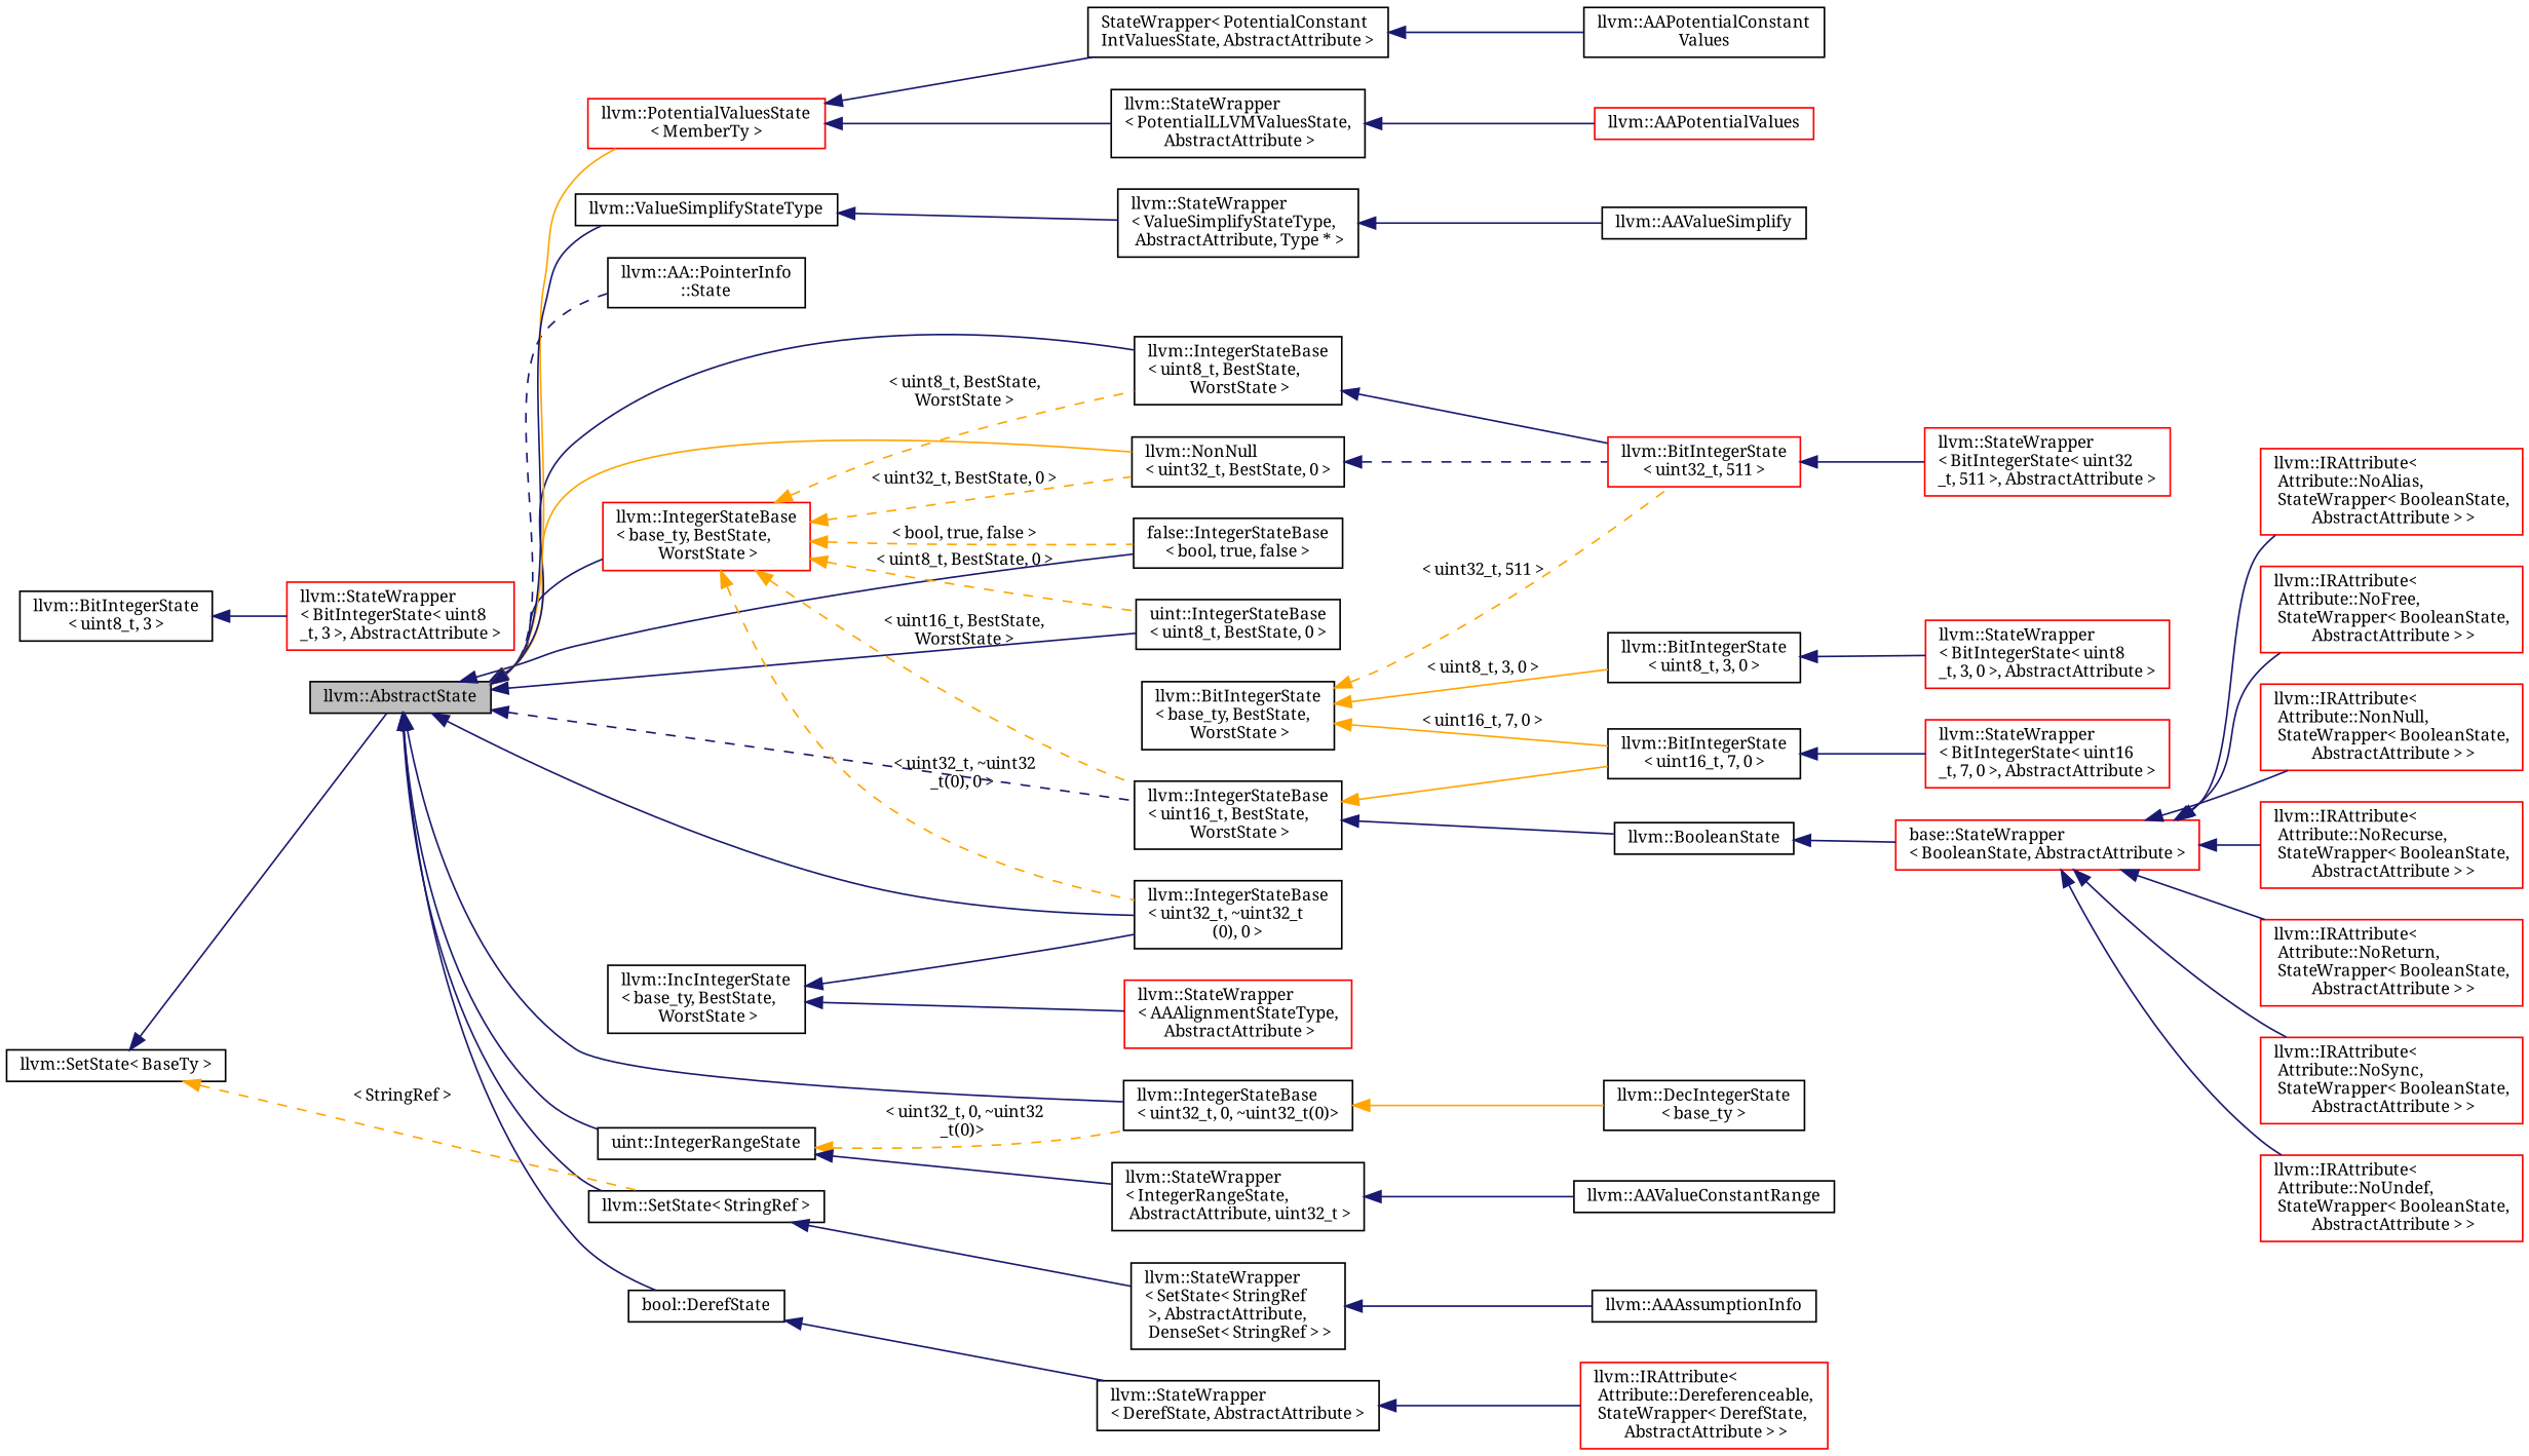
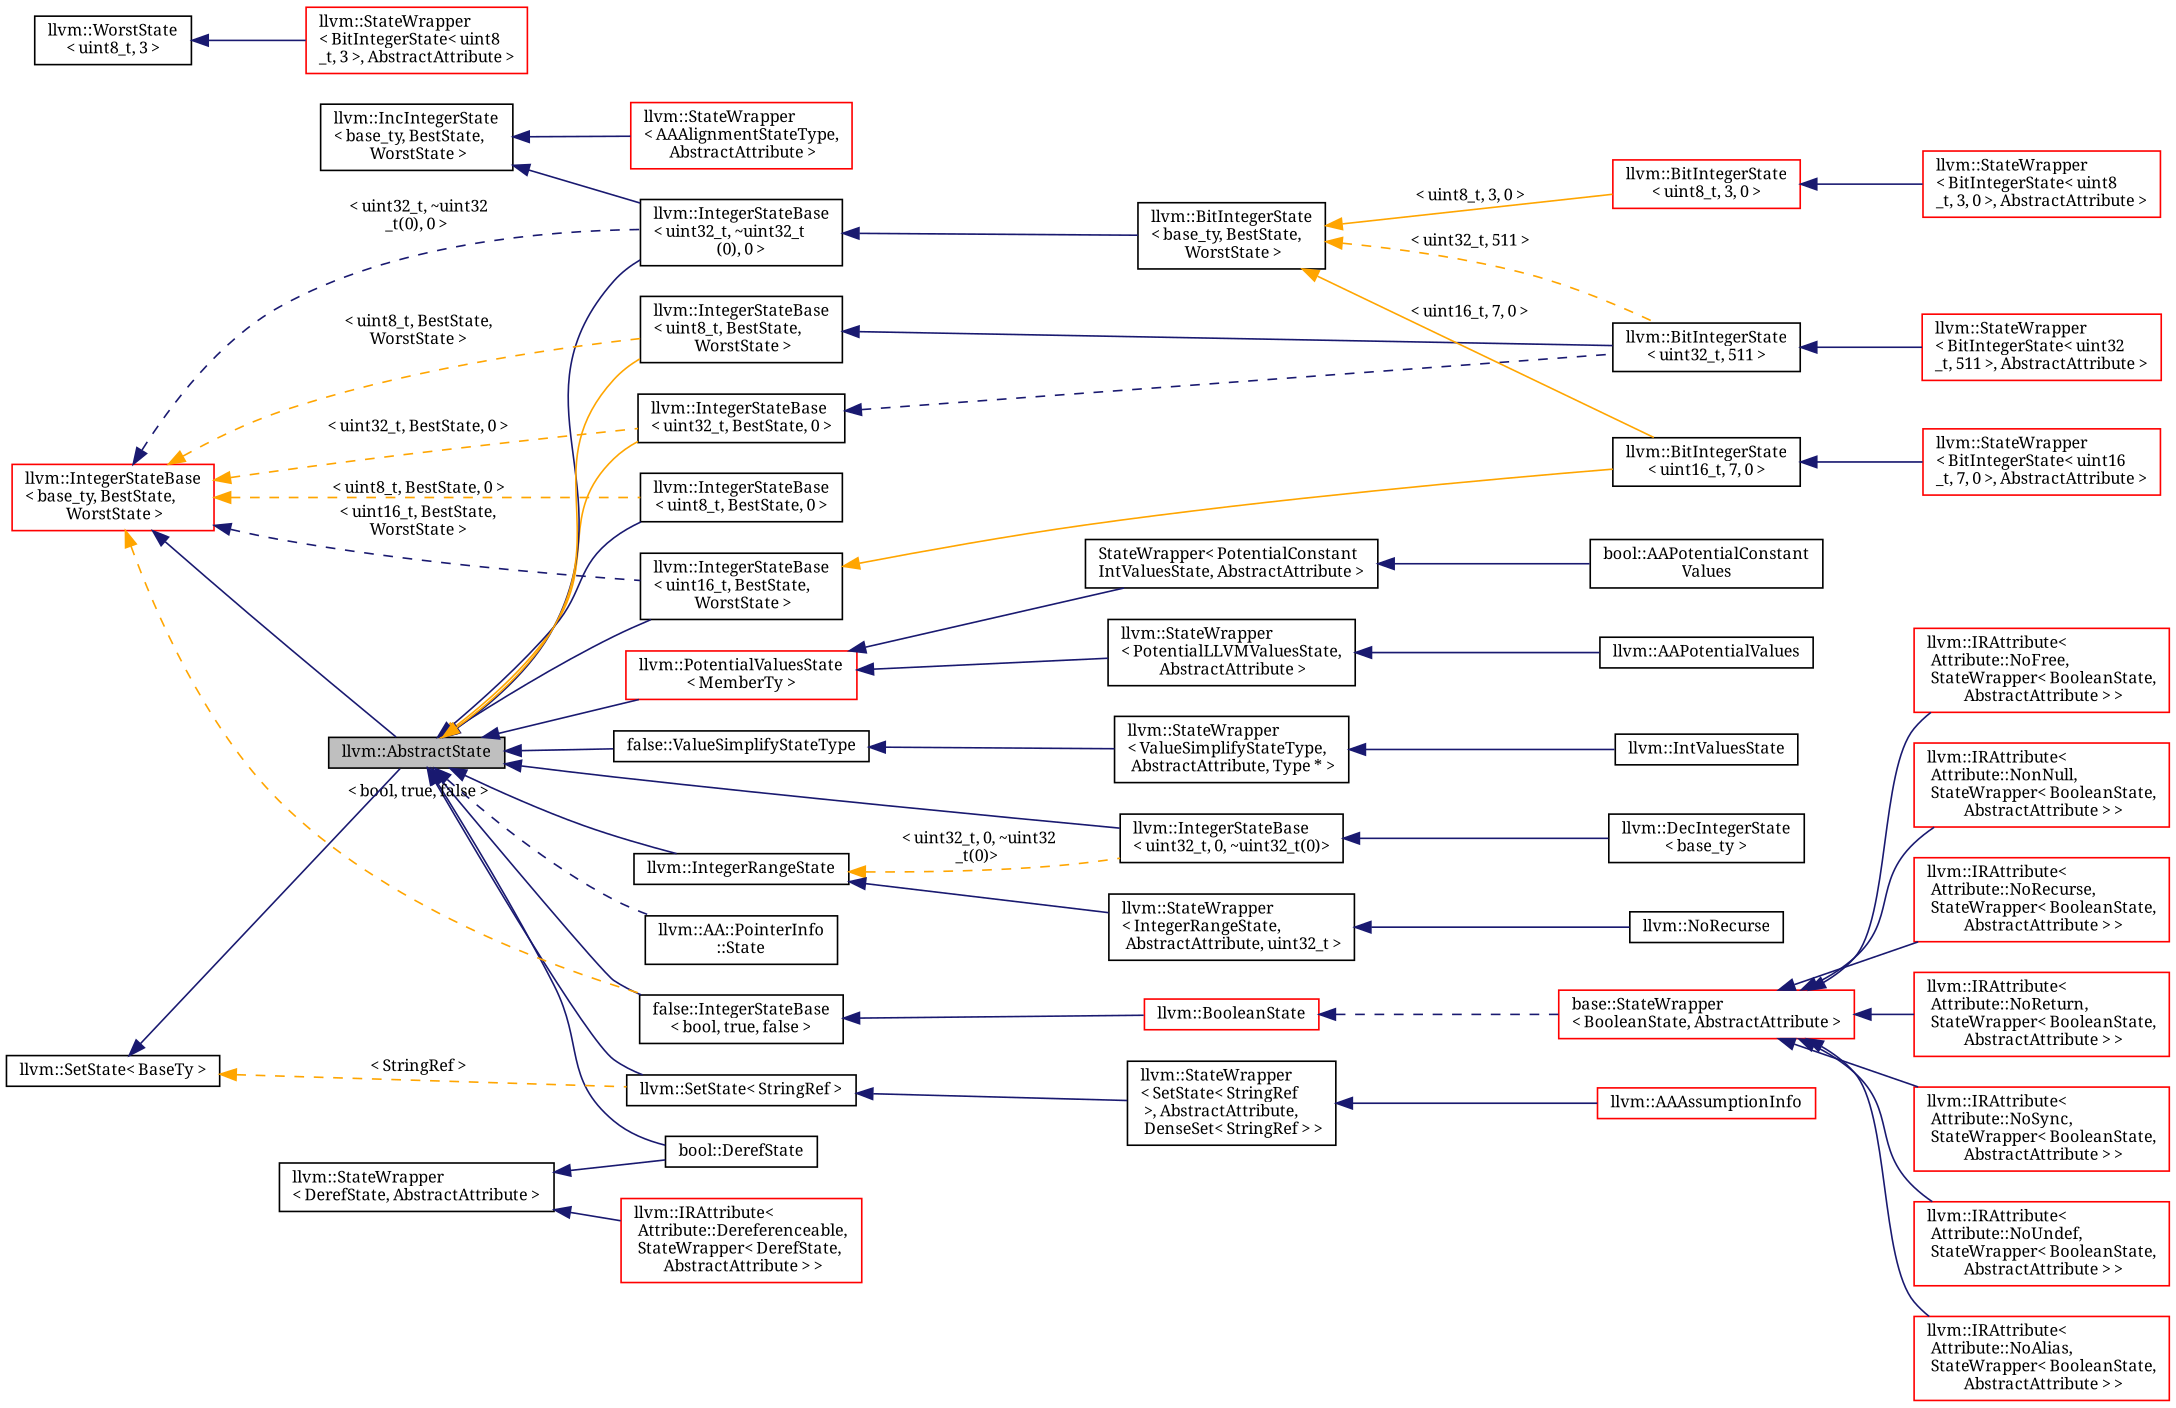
  digraph {
    fontname="Noto Serif"
    rankdir=LR
    node [color=black fontname="Noto Serif" fontsize=10 shape=record]
    edge [color=midnightblue dir=back fontname="Noto Serif" fontsize=10 labelfontname=Helvetica labelfontsize=10 style=solid]
    n1 [fillcolor=grey75 fontcolor=black height=0.2 label="llvm::AbstractState" style=filled width=0.4]
    n2 [height=0.2 label="llvm::AA::PointerInfo\l::State" width=0.4]
    n3 [height=0.2 label="false::IntegerStateBase\l\< bool, true, false \>" width=0.4]
    n4 [height=0.2 label="llvm::IntegerStateBase\l\< uint16_t, BestState,\l WorstState \>" width=0.4]
    n5 [height=0.2 label="llvm::IntegerStateBase\l\< uint32_t, 0, ~uint32_t(0)\>" width=0.4]
-   n6 [height=0.2 label="llvm::NonNull\l\< uint32_t, BestState, 0 \>" width=0.4]
+   n6 [height=0.2 label="llvm::IntegerStateBase\l\< uint32_t, BestState, 0 \>" width=0.4]
    n7 [height=0.2 label="llvm::IntegerStateBase\l\< uint32_t, ~uint32_t\l(0), 0 \>" width=0.4]
-   n8 [height=0.2 label="uint::IntegerStateBase\l\< uint8_t, BestState, 0 \>" width=0.4]
+   n8 [height=0.2 label="llvm::IntegerStateBase\l\< uint8_t, BestState, 0 \>" width=0.4]
    n9 [height=0.2 label="llvm::IntegerStateBase\l\< uint8_t, BestState,\l WorstState \>" width=0.4]
    n10 [height=0.2 label="bool::DerefState" width=0.4]
-   n11 [height=0.2 label="uint::IntegerRangeState" width=0.4]
+   n11 [height=0.2 label="llvm::IntegerRangeState" width=0.4]
    n12 [color=red height=0.2 label="llvm::IntegerStateBase\l\< base_ty, BestState,\l WorstState \>" width=0.4]
    n13 [color=red height=0.2 label="llvm::PotentialValuesState\l\< MemberTy \>" width=0.4]
    n14 [height=0.2 label="llvm::SetState\< StringRef \>" width=0.4]
-   n15 [height=0.2 label="llvm::ValueSimplifyStateType" width=0.4]
-   n16 [height=0.2 label="llvm::BooleanState" width=0.4]
+   n15 [height=0.2 label="false::ValueSimplifyStateType" width=0.4]
+   n16 [color=red height=0.2 label="llvm::BooleanState" width=0.4]
    n17 [height=0.2 label="llvm::BitIntegerState\l\< uint16_t, 7, 0 \>" width=0.4]
    n18 [height=0.2 label="llvm::DecIntegerState\l\< base_ty \>" width=0.4]
-   n19 [color=red height=0.2 label="llvm::BitIntegerState\l\< uint32_t, 511 \>" width=0.4]
+   n19 [height=0.2 label="llvm::BitIntegerState\l\< uint32_t, 511 \>" width=0.4]
    n20 [height=0.2 label="llvm::BitIntegerState\l\< base_ty, BestState,\l WorstState \>" width=0.4]
    n21 [height=0.2 label="llvm::StateWrapper\l\< DerefState, AbstractAttribute \>" width=0.4]
    n22 [height=0.2 label="llvm::StateWrapper\l\< IntegerRangeState,\l AbstractAttribute, uint32_t \>" width=0.4]
    n23 [height=0.2 label="StateWrapper\< PotentialConstant\lIntValuesState, AbstractAttribute \>" width=0.4]
    n24 [height=0.2 label="llvm::StateWrapper\l\< PotentialLLVMValuesState,\l AbstractAttribute \>" width=0.4]
    n25 [height=0.2 label="llvm::SetState\< BaseTy \>" width=0.4]
    n26 [height=0.2 label="llvm::StateWrapper\l\< SetState\< StringRef\l \>, AbstractAttribute,\l DenseSet\< StringRef \> \>" width=0.4]
    n27 [height=0.2 label="llvm::StateWrapper\l\< ValueSimplifyStateType,\l AbstractAttribute, Type * \>" width=0.4]
    n28 [color=red height=0.2 label="base::StateWrapper\l\< BooleanState, AbstractAttribute \>" width=0.4]
    n29 [color=red height=0.2 label="llvm::IRAttribute\<\l Attribute::NoAlias,\l StateWrapper\< BooleanState,\l AbstractAttribute \> \>" width=0.4]
    n30 [color=red height=0.2 label="llvm::IRAttribute\<\l Attribute::NoFree,\l StateWrapper\< BooleanState,\l AbstractAttribute \> \>" width=0.4]
    n31 [color=red height=0.2 label="llvm::IRAttribute\<\l Attribute::NonNull,\l StateWrapper\< BooleanState,\l AbstractAttribute \> \>" width=0.4]
    n32 [color=red height=0.2 label="llvm::IRAttribute\<\l Attribute::NoRecurse,\l StateWrapper\< BooleanState,\l AbstractAttribute \> \>" width=0.4]
    n33 [color=red height=0.2 label="llvm::IRAttribute\<\l Attribute::NoReturn,\l StateWrapper\< BooleanState,\l AbstractAttribute \> \>" width=0.4]
    n34 [color=red height=0.2 label="llvm::IRAttribute\<\l Attribute::NoSync,\l StateWrapper\< BooleanState,\l AbstractAttribute \> \>" width=0.4]
    n35 [color=red height=0.2 label="llvm::IRAttribute\<\l Attribute::NoUndef,\l StateWrapper\< BooleanState,\l AbstractAttribute \> \>" width=0.4]
    n36 [color=red height=0.2 label="llvm::StateWrapper\l\< BitIntegerState\< uint16\l_t, 7, 0 \>, AbstractAttribute \>" width=0.4]
    n37 [color=red height=0.2 label="llvm::StateWrapper\l\< BitIntegerState\< uint32\l_t, 511 \>, AbstractAttribute \>" width=0.4]
-   n38 [height=0.2 label="llvm::BitIntegerState\l\< uint8_t, 3, 0 \>" width=0.4]
+   n38 [color=red height=0.2 label="llvm::BitIntegerState\l\< uint8_t, 3, 0 \>" width=0.4]
    n39 [height=0.2 label="llvm::IncIntegerState\l\< base_ty, BestState,\l WorstState \>" width=0.4]
    n40 [color=red height=0.2 label="llvm::StateWrapper\l\< AAAlignmentStateType,\l AbstractAttribute \>" width=0.4]
    n41 [color=red height=0.2 label="llvm::StateWrapper\l\< BitIntegerState\< uint8\l_t, 3, 0 \>, AbstractAttribute \>" width=0.4]
-   n42 [height=0.2 label="llvm::BitIntegerState\l\< uint8_t, 3 \>" width=0.4]
+   n42 [height=0.2 label="llvm::WorstState\l\< uint8_t, 3 \>" width=0.4]
    n43 [color=red height=0.2 label="llvm::StateWrapper\l\< BitIntegerState\< uint8\l_t, 3 \>, AbstractAttribute \>" width=0.4]
    n44 [color=red height=0.2 label="llvm::IRAttribute\<\l Attribute::Dereferenceable,\l StateWrapper\< DerefState,\l AbstractAttribute \> \>" width=0.4]
-   n45 [height=0.2 label="llvm::AAValueConstantRange" width=0.4]
-   n46 [height=0.2 label="llvm::AAPotentialConstant\lValues" width=0.4]
-   n47 [color=red height=0.2 label="llvm::AAPotentialValues" width=0.4]
-   n48 [height=0.2 label="llvm::AAAssumptionInfo" width=0.4]
-   n49 [height=0.2 label="llvm::AAValueSimplify" width=0.4]
+   n45 [height=0.2 label="llvm::NoRecurse" width=0.4]
+   n46 [height=0.2 label="bool::AAPotentialConstant\lValues" width=0.4]
+   n47 [height=0.2 label="llvm::AAPotentialValues" width=0.4]
+   n48 [color=red height=0.2 label="llvm::AAAssumptionInfo" width=0.4]
+   n49 [height=0.2 label="llvm::IntValuesState" width=0.4]
    n1 -> n2 [style=dashed]
    n1 -> n3
-   n1 -> n4 [style=dashed]
+   n1 -> n4
    n1 -> n5
    n1 -> n6 [color=orange]
    n1 -> n7
    n1 -> n8
-   n1 -> n9
+   n1 -> n9 [color=orange]
    n1 -> n10
    n1 -> n11
-   n1 -> n12
-   n1 -> n13 [color=orange]
+   n12 -> n1
+   n1 -> n13
    n1 -> n14
    n1 -> n15
-   n4 -> n16
+   n3 -> n16
    n4 -> n17 [color=orange]
-   n5 -> n18 [color=orange]
+   n5 -> n18
    n6 -> n19 [style=dashed]
+   n7 -> n20
    n9 -> n19
-   n10 -> n21
+   n21 -> n10
    n11 -> n5 [color=orange label=" \< uint32_t, 0, ~uint32\l_t(0)\>" style=dashed]
    n11 -> n22
    n12 -> n3 [color=orange label=" \< bool, true, false \>" style=dashed]
-   n12 -> n4 [color=orange label=" \< uint16_t, BestState,\l WorstState \>" style=dashed]
+   n12 -> n4 [label=" \< uint16_t, BestState,\l WorstState \>" style=dashed]
    n12 -> n6 [color=orange label=" \< uint32_t, BestState, 0 \>" style=dashed]
-   n12 -> n7 [color=orange label=" \< uint32_t, ~uint32\l_t(0), 0 \>" style=dashed]
+   n12 -> n7 [label=" \< uint32_t, ~uint32\l_t(0), 0 \>" style=dashed]
    n12 -> n8 [color=orange label=" \< uint8_t, BestState, 0 \>" style=dashed]
    n12 -> n9 [color=orange label=" \< uint8_t, BestState,\l WorstState \>" style=dashed]
    n13 -> n23
    n13 -> n24
    n14 -> n26
    n15 -> n27
-   n16 -> n28
+   n16 -> n28 [style=dashed]
    n17 -> n36
    n19 -> n37
    n20 -> n17 [color=orange label=" \< uint16_t, 7, 0 \>"]
    n20 -> n19 [color=orange label=" \< uint32_t, 511 \>" style=dashed]
    n20 -> n38 [color=orange label=" \< uint8_t, 3, 0 \>"]
    n21 -> n44
    n22 -> n45
    n23 -> n46
    n24 -> n47
    n25 -> n1
    n25 -> n14 [color=orange label=" \< StringRef \>" style=dashed]
    n26 -> n48
    n27 -> n49
    n28 -> n29
    n28 -> n30
    n28 -> n31
    n28 -> n32
    n28 -> n33
    n28 -> n34
    n28 -> n35
    n38 -> n41
    n39 -> n7
    n39 -> n40
    n42 -> n43
  }
